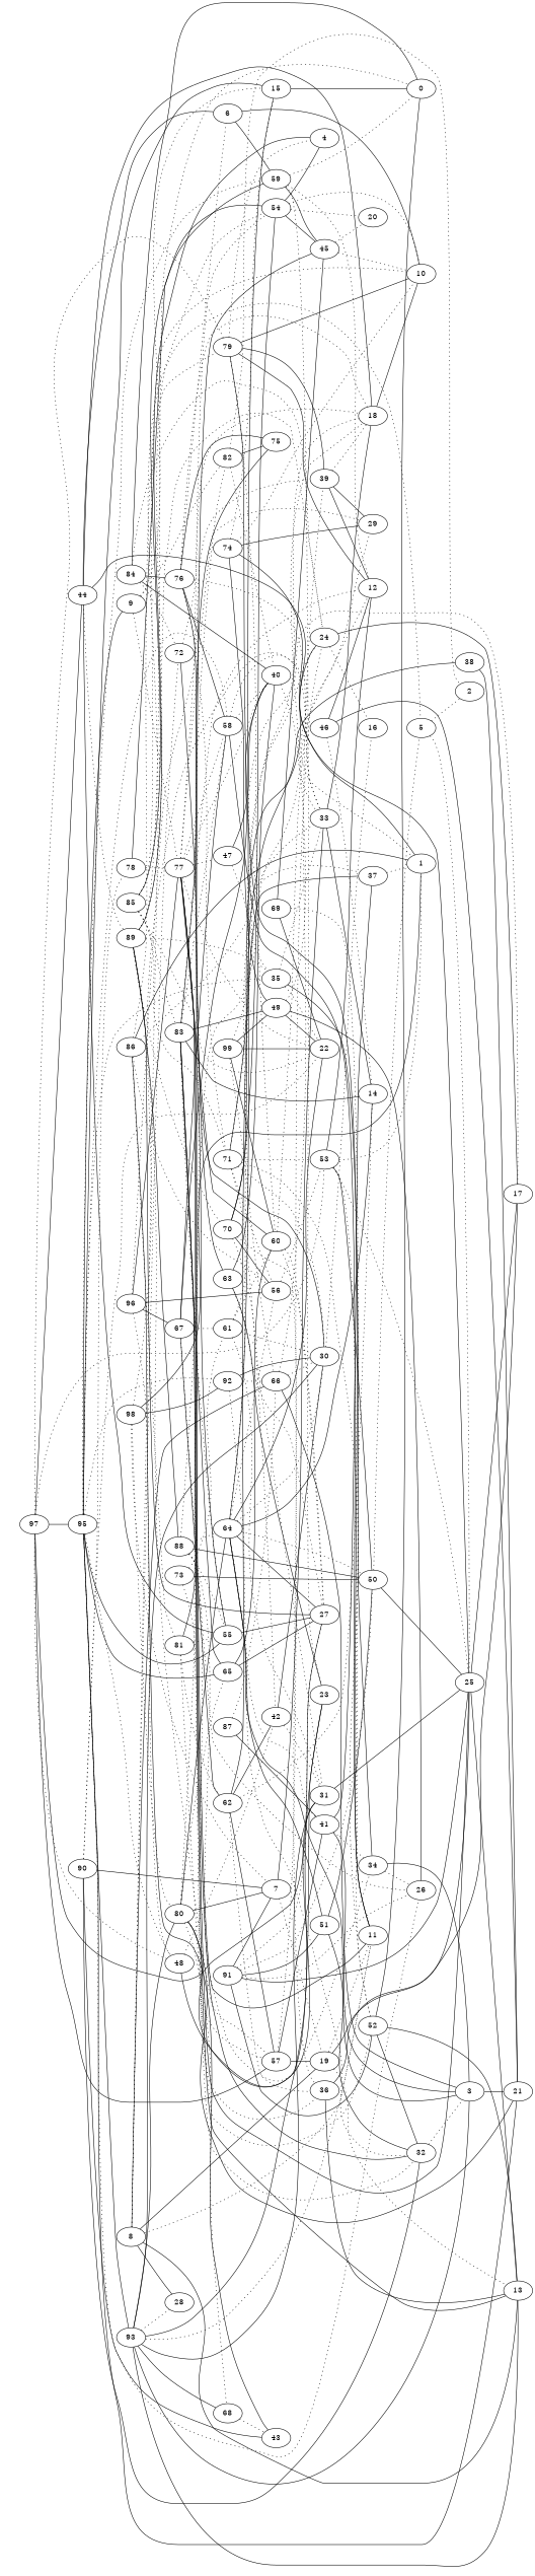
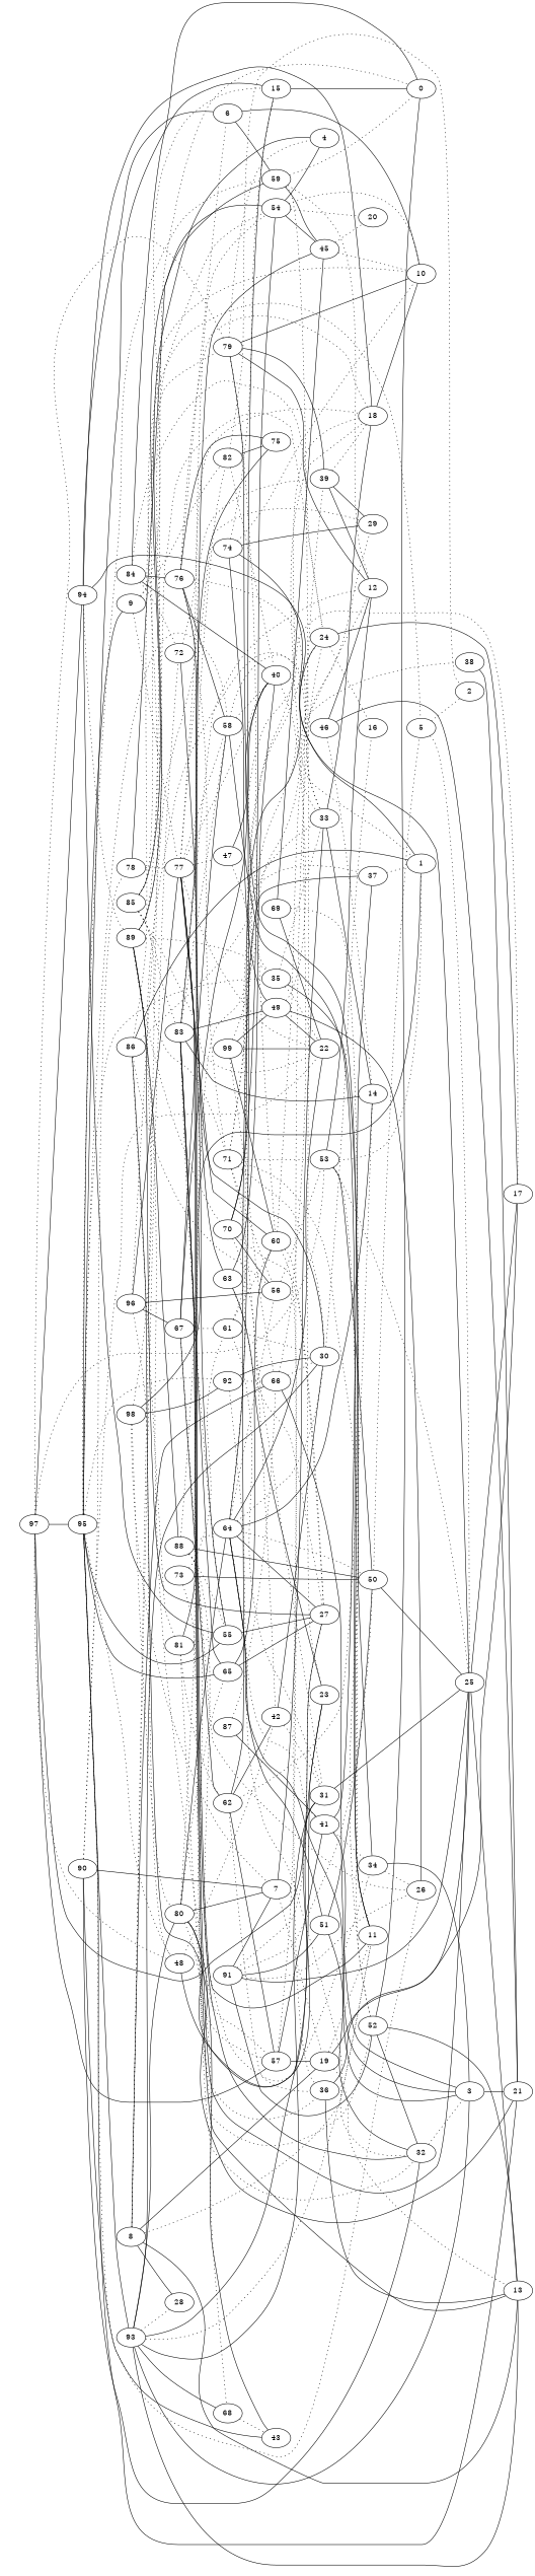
  digraph {
    rankdir=LR
    edge [color=black dir=none style=solid]
    78
    54
    77
    10
    45
    4
    20
    53
    25
    1
    52
    12
    50
    17
    13
    82
    75
    2
    40
    9
    15
    0
    87
    41
    66
    37
    34
    3
    74
    49
    29
    57
    19
    24
    11
    36
    86
    43
    81
    56
    79
    5
    91
    26
    7
    27
    51
    32
    70
    31
    16
    64
    14
    30
    22
    6
    59
    23
    39
    35
    33
    8
    28
    72
    18
    83
    58
    65
    55
    93
    80
    68
    21
    69
    62
    42
    95
    48
    92
    98
    89
    88
    76
    71
    38
    84
    63
    60
    47
    97
-   94 [label=44]
+   94
    61
    90
    99
    85
    67
    73
    96
    46
    subgraph sub_1 {
      78
      54
      77
      10
      45
      4
      20
      53
      25
      1
      52
      12
      50
      17
      13
      82
      75
      2
      40
      9
      15
      0
      87
      41
      66
      37
      34
      3
      74
      49
      29
      57
      19
      24
      11
      36
      86
      43
      81
      56
      79
      5
      91
      26
      7
      27
      51
      32
      70
      31
      16
      64
      14
      30
      22
      6
      59
      23
      39
      35
      33
      8
      28
      72
      18
      83
      58
      65
      55
      93
      80
      68
      21
      69
      62
      42
      95
      48
      92
      98
      89
      88
      76
      71
      38
      84
      63
      60
      47
      97
      94
      61
      90
      99
      85
      67
      73
      96
      46
    }
    78 -> 54
    78 -> 77 [style=dotted]
    54 -> 10 [style=dotted]
    54 -> 45
    54 -> 4
    54 -> 20 [style=dotted]
    77 -> 54 [style=dotted]
    77 -> 40 [style=dotted]
    77 -> 29 [style=dotted]
    77 -> 11
    77 -> 32
    77 -> 22 [style=dotted]
    77 -> 58 [style=dotted]
    77 -> 55
    77 -> 60
    77 -> 47 [style=dotted]
    45 -> 10 [style=dotted]
    45 -> 20 [style=dotted]
    53 -> 25 [style=dotted]
    53 -> 1 [style=dotted]
    53 -> 52 [style=dotted]
    53 -> 12
    53 -> 50
    25 -> 17
    25 -> 13
    52 -> 13
    52 -> 0
    52 -> 32
    50 -> 25
    50 -> 5 [style=dotted]
    82 -> 75
    82 -> 2 [style=dotted]
    82 -> 40 [style=dotted]
    40 -> 33 [style=dotted]
    9 -> 77 [style=dotted]
    9 -> 82 [style=dotted]
    9 -> 15 [style=dotted]
    15 -> 0
    87 -> 41
    87 -> 66 [style=dotted]
    41 -> 37
    41 -> 34 [style=dotted]
    41 -> 3
    66 -> 3
    66 -> 30 [style=dotted]
    66 -> 39 [style=dotted]
    37 -> 1 [style=dotted]
    34 -> 3
    34 -> 26 [style=dotted]
    3 -> 21
    74 -> 10 [style=dotted]
    74 -> 1
    74 -> 15 [style=dotted]
    74 -> 49
    74 -> 29
    49 -> 26
    49 -> 22
    49 -> 18 [style=dotted]
    57 -> 41
    57 -> 19
    57 -> 24 [style=dotted]
    19 -> 17
    19 -> 13 [style=dotted]
    19 -> 11 [style=dotted]
    24 -> 17
    24 -> 16 [style=dotted]
    36 -> 25
    36 -> 13
    86 -> 1
    86 -> 37 [style=dotted]
    86 -> 43
    86 -> 81 [style=dotted]
    86 -> 56 [style=dotted]
    86 -> 79 [style=dotted]
    81 -> 45
    81 -> 52 [style=dotted]
    81 -> 55 [style=dotted]
    81 -> 62 [style=dotted]
    56 -> 53 [style=dotted]
    79 -> 10
    79 -> 4 [style=dotted]
    79 -> 12
    79 -> 11
    79 -> 39
    79 -> 60 [style=dotted]
    5 -> 25 [style=dotted]
    5 -> 2 [style=dotted]
    91 -> 25
    91 -> 52
    91 -> 50 [style=dotted]
    91 -> 26 [style=dotted]
    91 -> 7
    91 -> 27 [style=dotted]
    91 -> 51
    7 -> 19 [style=dotted]
    7 -> 33
    51 -> 50
    51 -> 32
    32 -> 3 [style=dotted]
    70 -> 54
    70 -> 24
    70 -> 56
    70 -> 27 [style=dotted]
    70 -> 31 [style=dotted]
    31 -> 25
    64 -> 12 [style=dotted]
    64 -> 50 [style=dotted]
    64 -> 15
    64 -> 3
    64 -> 56 [style=dotted]
    64 -> 27
    64 -> 51
    64 -> 32 [style=dotted]
    64 -> 14
    64 -> 30 [style=dotted]
    64 -> 22
    30 -> 16 [style=dotted]
    6 -> 10
    6 -> 59
    59 -> 45
    59 -> 12 [style=dotted]
    59 -> 0 [style=dotted]
    59 -> 23 [style=dotted]
    39 -> 12
    39 -> 29
    39 -> 18 [style=dotted]
    35 -> 34
    35 -> 22 [style=dotted]
    35 -> 33 [style=dotted]
    33 -> 14
    33 -> 18
    8 -> 13
    8 -> 66
    8 -> 19
    8 -> 24 [style=dotted]
    8 -> 11 [style=dotted]
    8 -> 28
    8 -> 72 [style=dotted]
    72 -> 18 [style=dotted]
    72 -> 63
    18 -> 10
    83 -> 25
    83 -> 12 [style=dotted]
    83 -> 13
    83 -> 75
    83 -> 49
    83 -> 14
    83 -> 58 [style=dotted]
    83 -> 65
    83 -> 55 [style=dotted]
    58 -> 1 [style=dotted]
    58 -> 40 [style=dotted]
    58 -> 11
    65 -> 27
    65 -> 60
    55 -> 27
    93 -> 13
    93 -> 3
    93 -> 11 [style=dotted]
    93 -> 31
    93 -> 30
    93 -> 23
    93 -> 28 [style=dotted]
    93 -> 80
    93 -> 68
    80 -> 17 [style=dotted]
    80 -> 57 [style=dotted]
    80 -> 7
    80 -> 31
    80 -> 64
    80 -> 65 [style=dotted]
    80 -> 68 [style=dotted]
    80 -> 21
    68 -> 43 [style=dotted]
    69 -> 45
    69 -> 11 [style=dotted]
    69 -> 22
    62 -> 37
    62 -> 57
    62 -> 36 [style=dotted]
    62 -> 14 [style=dotted]
    62 -> 42
    42 -> 31 [style=dotted]
    42 -> 30
    95 -> 9
    95 -> 15
    95 -> 26 [style=dotted]
    95 -> 59 [style=dotted]
    95 -> 35 [style=dotted]
    95 -> 58 [style=dotted]
    95 -> 65
    95 -> 55
    95 -> 93
    95 -> 21
    95 -> 48 [style=dotted]
    95 -> 92 [style=dotted]
    48 -> 23
    48 -> 42 [style=dotted]
    92 -> 41 [style=dotted]
    92 -> 66 [style=dotted]
    92 -> 30
    98 -> 1
    98 -> 7 [style=dotted]
    98 -> 33 [style=dotted]
    98 -> 80 [style=dotted]
    98 -> 92
    89 -> 54 [style=dotted]
    89 -> 4
    89 -> 0 [style=dotted]
    89 -> 57 [style=dotted]
    89 -> 27
    89 -> 70 [style=dotted]
    89 -> 35 [style=dotted]
    89 -> 88
    88 -> 50
    88 -> 82 [style=dotted]
    88 -> 34 [style=dotted]
    88 -> 36 [style=dotted]
    88 -> 64 [style=dotted]
    88 -> 55 [style=dotted]
    76 -> 75
    76 -> 30
    76 -> 6 [style=dotted]
    76 -> 33 [style=dotted]
    76 -> 18 [style=dotted]
    76 -> 58
    76 -> 71 [style=dotted]
    71 -> 53 [style=dotted]
    71 -> 52 [style=dotted]
    71 -> 56 [style=dotted]
    71 -> 30 [style=dotted]
    71 -> 18 [style=dotted]
    71 -> 42 [style=dotted]
-   71 -> 38
+   71 -> 38 [style=dotted]
    38 -> 21
    84 -> 40
    84 -> 0
    84 -> 24 [style=dotted]
    84 -> 72 [style=dotted]
    84 -> 76
    63 -> 40
    63 -> 27 [style=dotted]
    63 -> 23
    60 -> 29 [style=dotted]
    60 -> 36 [style=dotted]
    60 -> 27 [style=dotted]
    47 -> 40
    47 -> 35 [style=dotted]
    97 -> 53 [style=dotted]
    97 -> 57
    97 -> 79 [style=dotted]
    97 -> 27
    97 -> 95
    97 -> 48 [style=dotted]
    97 -> 94
    94 -> 25
    94 -> 6
    94 -> 18
    94 -> 55
    94 -> 89 [style=dotted]
    61 -> 31 [style=dotted]
    61 -> 30 [style=dotted]
    61 -> 33 [style=dotted]
    61 -> 60 [style=dotted]
    90 -> 78 [style=dotted]
    90 -> 43
    90 -> 7
    90 -> 32
    90 -> 22 [style=dotted]
    99 -> 66 [style=dotted]
    99 -> 49
    99 -> 24 [style=dotted]
    99 -> 22
    99 -> 60
    85 -> 10 [style=dotted]
    85 -> 5 [style=dotted]
    85 -> 22 [style=dotted]
    85 -> 59
    85 -> 83 [style=dotted]
    85 -> 71 [style=dotted]
    67 -> 40
    67 -> 26 [style=dotted]
    67 -> 58
    67 -> 62
    67 -> 61 [style=dotted]
    73 -> 50
    73 -> 32 [style=dotted]
    73 -> 61 [style=dotted]
    96 -> 77
    96 -> 56
    96 -> 39 [style=dotted]
    96 -> 48 [style=dotted]
    96 -> 67
    46 -> 12
    46 -> 14 [style=dotted]
    46 -> 21
  }
